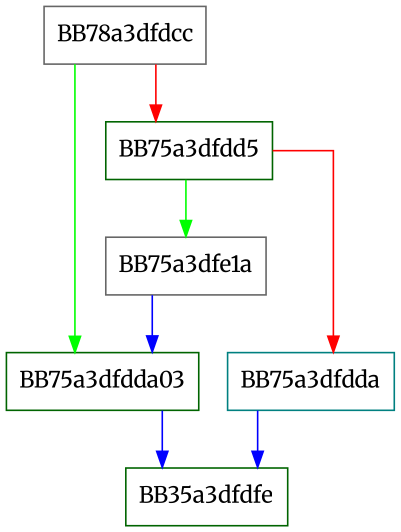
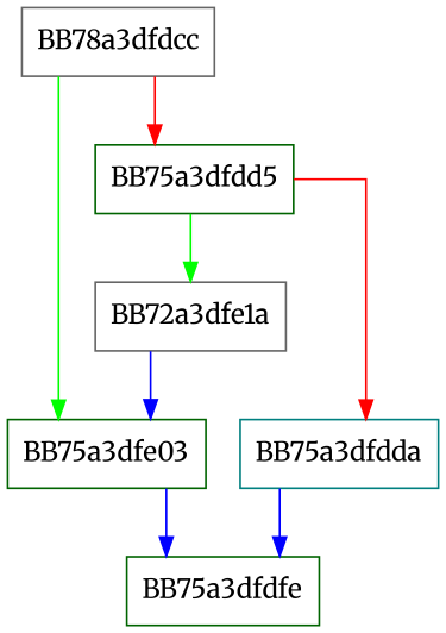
  digraph {
    fontname=Merriweather
    splines=ortho
    node [color=darkgreen fontname=Merriweather shape=box]
    edge [color=blue fontname=Merriweather]
    n1 [color=gray40 label=BB78a3dfdcc]
-   BB75a3dfe03 [label=BB75a3dfdda03]
+   BB75a3dfe03
    BB75a3dfdd5
-   BB75a3dfdfe [label=BB35a3dfdfe]
-   BB75a3dfe1a [color=gray40]
+   BB75a3dfdfe
+   BB75a3dfe1a [color=gray40 label=BB72a3dfe1a]
    BB75a3dfdda [color=teal]
    n1 -> BB75a3dfe03 [color=green]
    n1 -> BB75a3dfdd5 [color=red]
    BB75a3dfe03 -> BB75a3dfdfe
    BB75a3dfdd5 -> BB75a3dfe1a [color=green]
    BB75a3dfdd5 -> BB75a3dfdda [color=red]
    BB75a3dfe1a -> BB75a3dfe03
    BB75a3dfdda -> BB75a3dfdfe
  }
